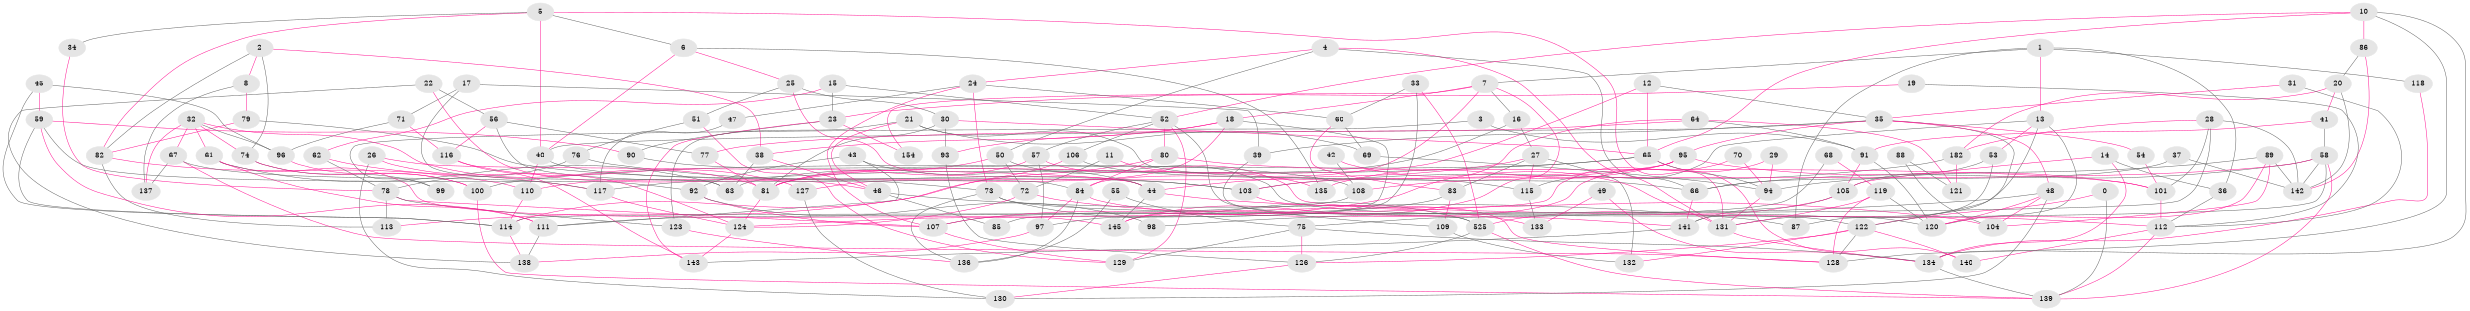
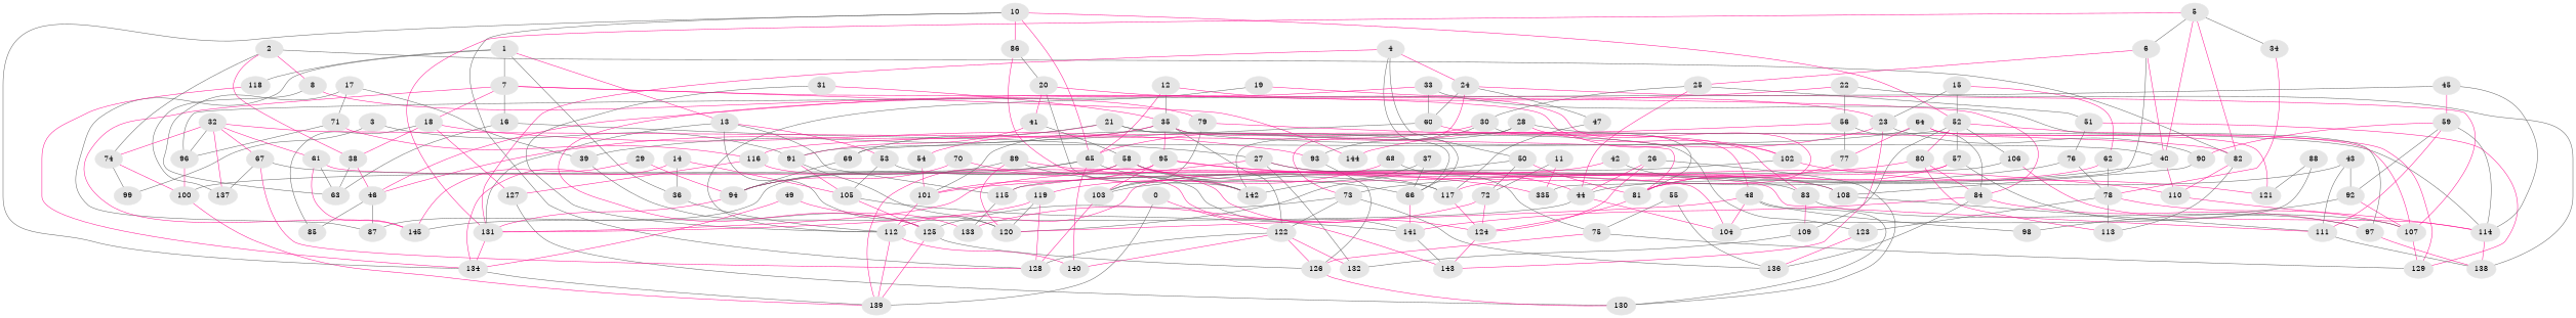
  graph {
    node [color=gray90 style=filled]
    edge [color=deeppink]
    1
    7
    13
    36
    87
    118
    16
    18
    84
-   144 [label=154]
+   144
    145
    131
    53
    115
    120
    112
    134
    2
    8
    38
    74
    82
    79
    137
    63
    46
    99
    100
    110
    113
    3
    91
    20
    41
-   102 [label=182]
+   102
    142
    105
    4
    24
    50
    66
    47
    60
    73
    107
    72
    81
    141
    5
    6
    34
    40
    25
-   135
+   135 [label=335]
    78
    30
    44
    51
    27
    85
    93
    127
    97
    136
    103
    n66 [label=0]
    122
    139
    128
    132
    140
    126
    10
    52
    65
    86
    129
    57
    80
    106
    109
    94
    117
    11
    124
    133
    12
    35
    39
    48
    54
    95
    14
-   125 [label=525]
+   125
    15
    23
    62
    90
    143
    83
    17
    71
    96
    116
    130
    19
    58
    121
    21
    69
    123
    22
    56
    138
    77
    108
    104
    76
    26
    28
    101
    114
    29
    31
    32
    61
    67
    111
    33
    98
    37
    42
    43
    92
    45
    59
    49
    55
    75
    64
    68
    119
    70
    88
    89
    1 -- 7 [color=gray40]
    1 -- 13
    1 -- 36 [color=gray40]
    1 -- 87 [color=gray40]
    1 -- 118 [color=gray40]
    7 -- 16 [color=gray40]
    7 -- 18
    7 -- 84
    7 -- 144
    7 -- 145
    13 -- 131 [color=gray40]
    13 -- 53
    13 -- 115 [color=gray40]
    13 -- 120 [color=gray40]
    36 -- 112 [color=gray40]
    118 -- 134
    16 -- 63 [color=gray40]
    16 -- 27 [color=gray40]
    18 -- 38
    18 -- 85 [color=gray40]
    18 -- 93
    18 -- 127
    84 -- 141
    84 -- 97
    84 -- 136 [color=gray40]
    131 -- 134
    53 -- 105 [color=gray40]
    53 -- 141 [color=gray40]
    115 -- 133 [color=gray40]
    112 -- 139
    112 -- 140
    134 -- 139 [color=gray40]
    2 -- 8
    2 -- 38
    2 -- 74 [color=gray40]
    2 -- 82 [color=gray40]
    8 -- 79
    8 -- 137 [color=gray40]
    38 -- 63 [color=gray40]
    38 -- 46
    74 -- 99 [color=gray40]
    74 -- 100
    82 -- 110
    82 -- 113 [color=gray40]
    79 -- 82
    79 -- 103 [color=gray40]
    46 -- 87 [color=gray40]
    46 -- 85 [color=gray40]
    100 -- 139
    110 -- 114
    3 -- 99 [color=gray40]
    3 -- 91 [color=gray40]
    91 -- 120 [color=gray40]
    91 -- 105
    20 -- 41
    20 -- 102
    20 -- 142 [color=gray40]
    41 -- 91
    41 -- 58 [color=gray40]
    102 -- 103 [color=gray40]
    102 -- 121
    105 -- 141 [color=gray40]
    105 -- 125
    4 -- 131
    4 -- 24
    4 -- 50 [color=gray40]
    4 -- 66 [color=gray40]
    24 -- 47 [color=gray40]
    24 -- 60 [color=gray40]
    24 -- 73
    24 -- 107
    50 -- 120 [color=gray40]
    50 -- 72 [color=gray40]
    50 -- 81
    66 -- 141
    47 -- 117 [color=gray40]
    60 -- 83
    60 -- 69 [color=gray40]
    73 -- 136 [color=gray40]
    73 -- 122 [color=gray40]
    73 -- 125 [color=gray40]
    107 -- 129
    72 -- 124
    72 -- 133
    81 -- 124
    141 -- 143 [color=gray40]
    5 -- 131
    5 -- 82
    5 -- 6 [color=gray40]
    5 -- 34 [color=gray40]
    5 -- 40
    6 -- 40
    6 -- 25
    6 -- 135 [color=gray40]
    34 -- 78
    40 -- 110
    40 -- 73 [color=gray40]
    25 -- 30 [color=gray40]
    25 -- 44
    25 -- 51 [color=gray40]
    78 -- 113 [color=gray40]
    78 -- 107
    78 -- 123 [color=gray40]
    30 -- 81 [color=gray40]
    30 -- 93 [color=gray40]
    30 -- 65
    44 -- 145 [color=gray40]
    44 -- 104
    51 -- 129
    51 -- 76 [color=gray40]
    27 -- 115
    27 -- 44
    27 -- 132 [color=gray40]
    27 -- 83 [color=gray40]
    93 -- 126 [color=gray40]
    127 -- 130 [color=gray40]
    97 -- 138
    103 -- 128
    n66 -- 122
    n66 -- 139 [color=gray40]
    122 -- 128 [color=gray40]
    122 -- 132
    122 -- 140
    122 -- 126
    126 -- 130
    10 -- 134 [color=gray40]
    10 -- 128 [color=gray40]
    10 -- 52
    10 -- 65
    10 -- 86
    52 -- 129
    52 -- 57 [color=gray40]
    52 -- 80
    52 -- 106 [color=gray40]
    52 -- 109 [color=gray40]
    65 -- 100 [color=gray40]
    65 -- 140
    65 -- 94 [color=gray40]
    65 -- 117 [color=gray40]
    86 -- 20 [color=gray40]
    86 -- 142
    57 -- 112
    57 -- 81
    57 -- 97 [color=gray40]
    80 -- 84
    80 -- 113
    80 -- 101
    106 -- 115 [color=gray40]
    106 -- 114
    109 -- 132 [color=gray40]
    94 -- 131
    117 -- 124
    11 -- 72 [color=gray40]
    11 -- 135
    124 -- 143
    12 -- 81
    12 -- 65
    12 -- 35 [color=gray40]
    35 -- 40 [color=gray40]
    35 -- 122 [color=gray40]
    35 -- 39 [color=gray40]
    35 -- 48
    35 -- 54
    35 -- 95
    39 -- 125 [color=gray40]
    48 -- 120
    48 -- 130 [color=gray40]
    48 -- 104
    48 -- 98 [color=gray40]
    54 -- 101
    95 -- 110
    95 -- 135
    95 -- 103
    95 -- 101
    14 -- 36 [color=gray40]
    14 -- 134
    14 -- 105
    125 -- 139
    125 -- 126 [color=gray40]
    15 -- 52 [color=gray40]
    15 -- 23 [color=gray40]
    15 -- 62
    23 -- 144
    23 -- 90 [color=gray40]
    23 -- 143
    62 -- 78 [color=gray40]
    62 -- 117
    90 -- 108 [color=gray40]
    83 -- 107 [color=gray40]
    83 -- 109
    17 -- 63 [color=gray40]
    17 -- 39 [color=gray40]
    17 -- 71 [color=gray40]
    71 -- 96 [color=gray40]
    71 -- 116
    96 -- 100
    116 -- 127
    116 -- 143
    19 -- 112 [color=gray40]
    19 -- 23
    58 -- 87 [color=gray40]
    58 -- 142 [color=gray40]
    58 -- 66 [color=gray40]
    58 -- 139
    58 -- 108
    21 -- 46
    21 -- 66 [color=gray40]
    21 -- 69 [color=gray40]
    21 -- 123 [color=gray40]
    69 -- 94 [color=gray40]
    123 -- 136
    22 -- 46
    22 -- 56 [color=gray40]
    22 -- 138 [color=gray40]
    56 -- 84 [color=gray40]
    56 -- 116
    56 -- 77 [color=gray40]
    77 -- 81
    108 -- 111 [color=gray40]
    76 -- 78 [color=gray40]
    76 -- 103 [color=gray40]
    26 -- 44
    26 -- 124
    26 -- 130 [color=gray40]
    28 -- 102
    28 -- 142 [color=gray40]
    28 -- 101 [color=gray40]
    28 -- 114 [color=gray40]
    101 -- 112
    114 -- 138
    29 -- 145
    29 -- 94
    31 -- 112 [color=gray40]
    31 -- 35
    32 -- 74
    32 -- 137
    32 -- 81
    32 -- 96 [color=gray40]
    32 -- 61
    32 -- 67
    61 -- 145
    61 -- 63 [color=gray40]
    61 -- 111
    67 -- 137 [color=gray40]
    67 -- 128
    67 -- 117 [color=gray40]
    111 -- 138 [color=gray40]
    33 -- 60 [color=gray40]
    33 -- 97 [color=gray40]
    33 -- 125
    37 -- 142 [color=gray40]
    37 -- 66 [color=gray40]
    42 -- 131
    42 -- 108 [color=gray40]
    43 -- 44 [color=gray40]
    43 -- 111 [color=gray40]
    43 -- 92 [color=gray40]
    92 -- 107
    92 -- 98 [color=gray40]
    45 -- 96 [color=gray40]
    45 -- 114 [color=gray40]
    45 -- 59
    59 -- 90
    59 -- 114 [color=gray40]
    59 -- 111
    59 -- 92 [color=gray40]
    49 -- 134
    49 -- 133
    55 -- 136 [color=gray40]
    55 -- 75 [color=gray40]
-   75 -- 134 [color=gray40]
    75 -- 126
    75 -- 129 [color=gray40]
    64 -- 91 [color=gray40]
    64 -- 107
    64 -- 121
    64 -- 77
    68 -- 75 [color=gray40]
    68 -- 119
    119 -- 131
    119 -- 120 [color=gray40]
    119 -- 128
    70 -- 94
    70 -- 124
    88 -- 121 [color=gray40]
    88 -- 104 [color=gray40]
    89 -- 120
    89 -- 142 [color=gray40]
    89 -- 94 [color=gray40]
    89 -- 104
  }
